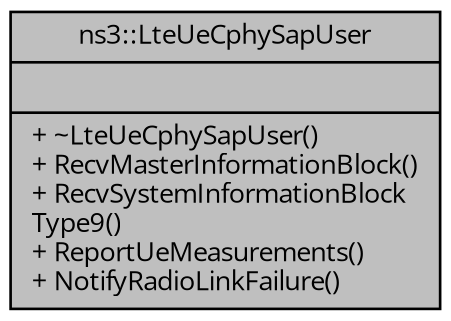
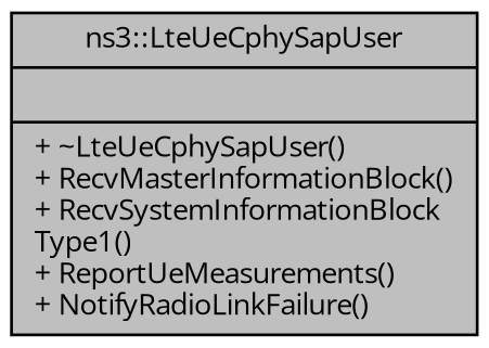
  digraph {
    fontname="Open Sans"
-   n1 [color=black fillcolor=grey75 fontcolor=black fontname="Open Sans" fontsize=10 height=0.2 label="{ns3::LteUeCphySapUser\n||+ ~LteUeCphySapUser()\l+ RecvMasterInformationBlock()\l+ RecvSystemInformationBlock\lType9()\l+ ReportUeMeasurements()\l+ NotifyRadioLinkFailure()\l}" shape=record style=filled width=0.4]
+   n1 [color=black fillcolor=grey75 fontcolor=black fontname="Open Sans" fontsize=10 height=0.2 label="{ns3::LteUeCphySapUser\n||+ ~LteUeCphySapUser()\l+ RecvMasterInformationBlock()\l+ RecvSystemInformationBlock\lType1()\l+ ReportUeMeasurements()\l+ NotifyRadioLinkFailure()\l}" shape=record style=filled width=0.4]
  }
